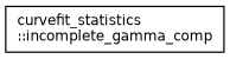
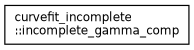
  digraph {
    rankdir=LR
-   n1 [color=black fillcolor=white fontname=Helvetica fontsize=10 height=0.2 label="curvefit_statistics\l::incomplete_gamma_comp" shape=record style=filled width=0.4]
+   n1 [color=black fillcolor=white fontname=Helvetica fontsize=10 height=0.2 label="curvefit_incomplete\l::incomplete_gamma_comp" shape=record style=filled width=0.4]
  }
